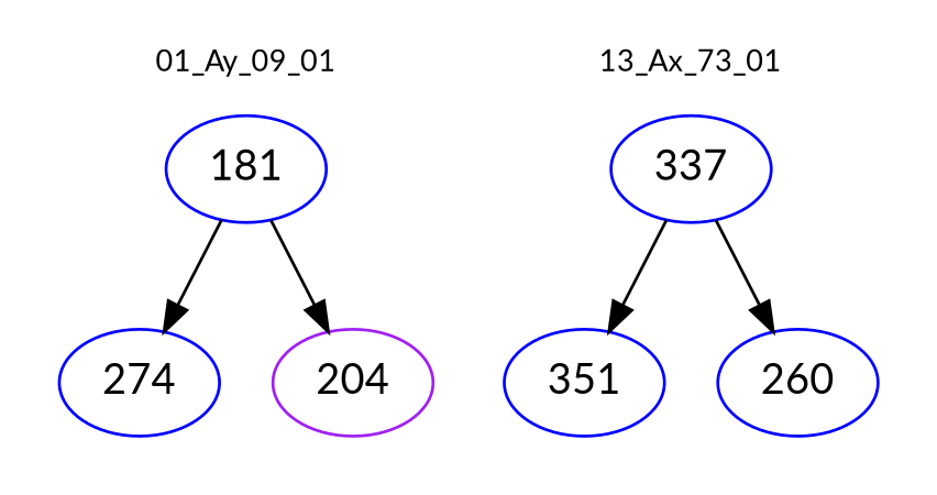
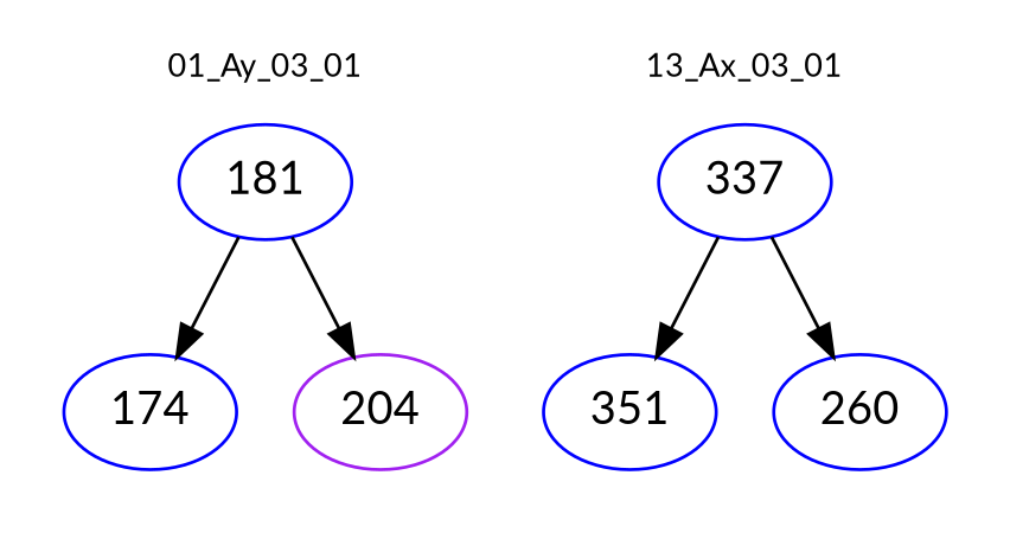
  digraph {
    fontname=Lato
    node [color=blue fontname=Lato]
    edge [color=black fontname=Lato]
    n1 [label=181]
-   n2 [label=274]
+   n2 [label=174]
    n3 [color=purple label=204]
    n4 [label=337]
    n5 [label=351]
    n6 [label=260]
    subgraph cluster_1 {
      color=white
      fontsize=10
-     label="01_Ay_09_01"
+     label="01_Ay_03_01"
      n1
      n2
      n3
    }
    subgraph cluster_2 {
      color=white
      fontsize=10
-     label="13_Ax_73_01"
+     label="13_Ax_03_01"
      n4
      n5
      n6
    }
    n1 -> n2
    n1 -> n3
    n4 -> n5
    n4 -> n6
  }
